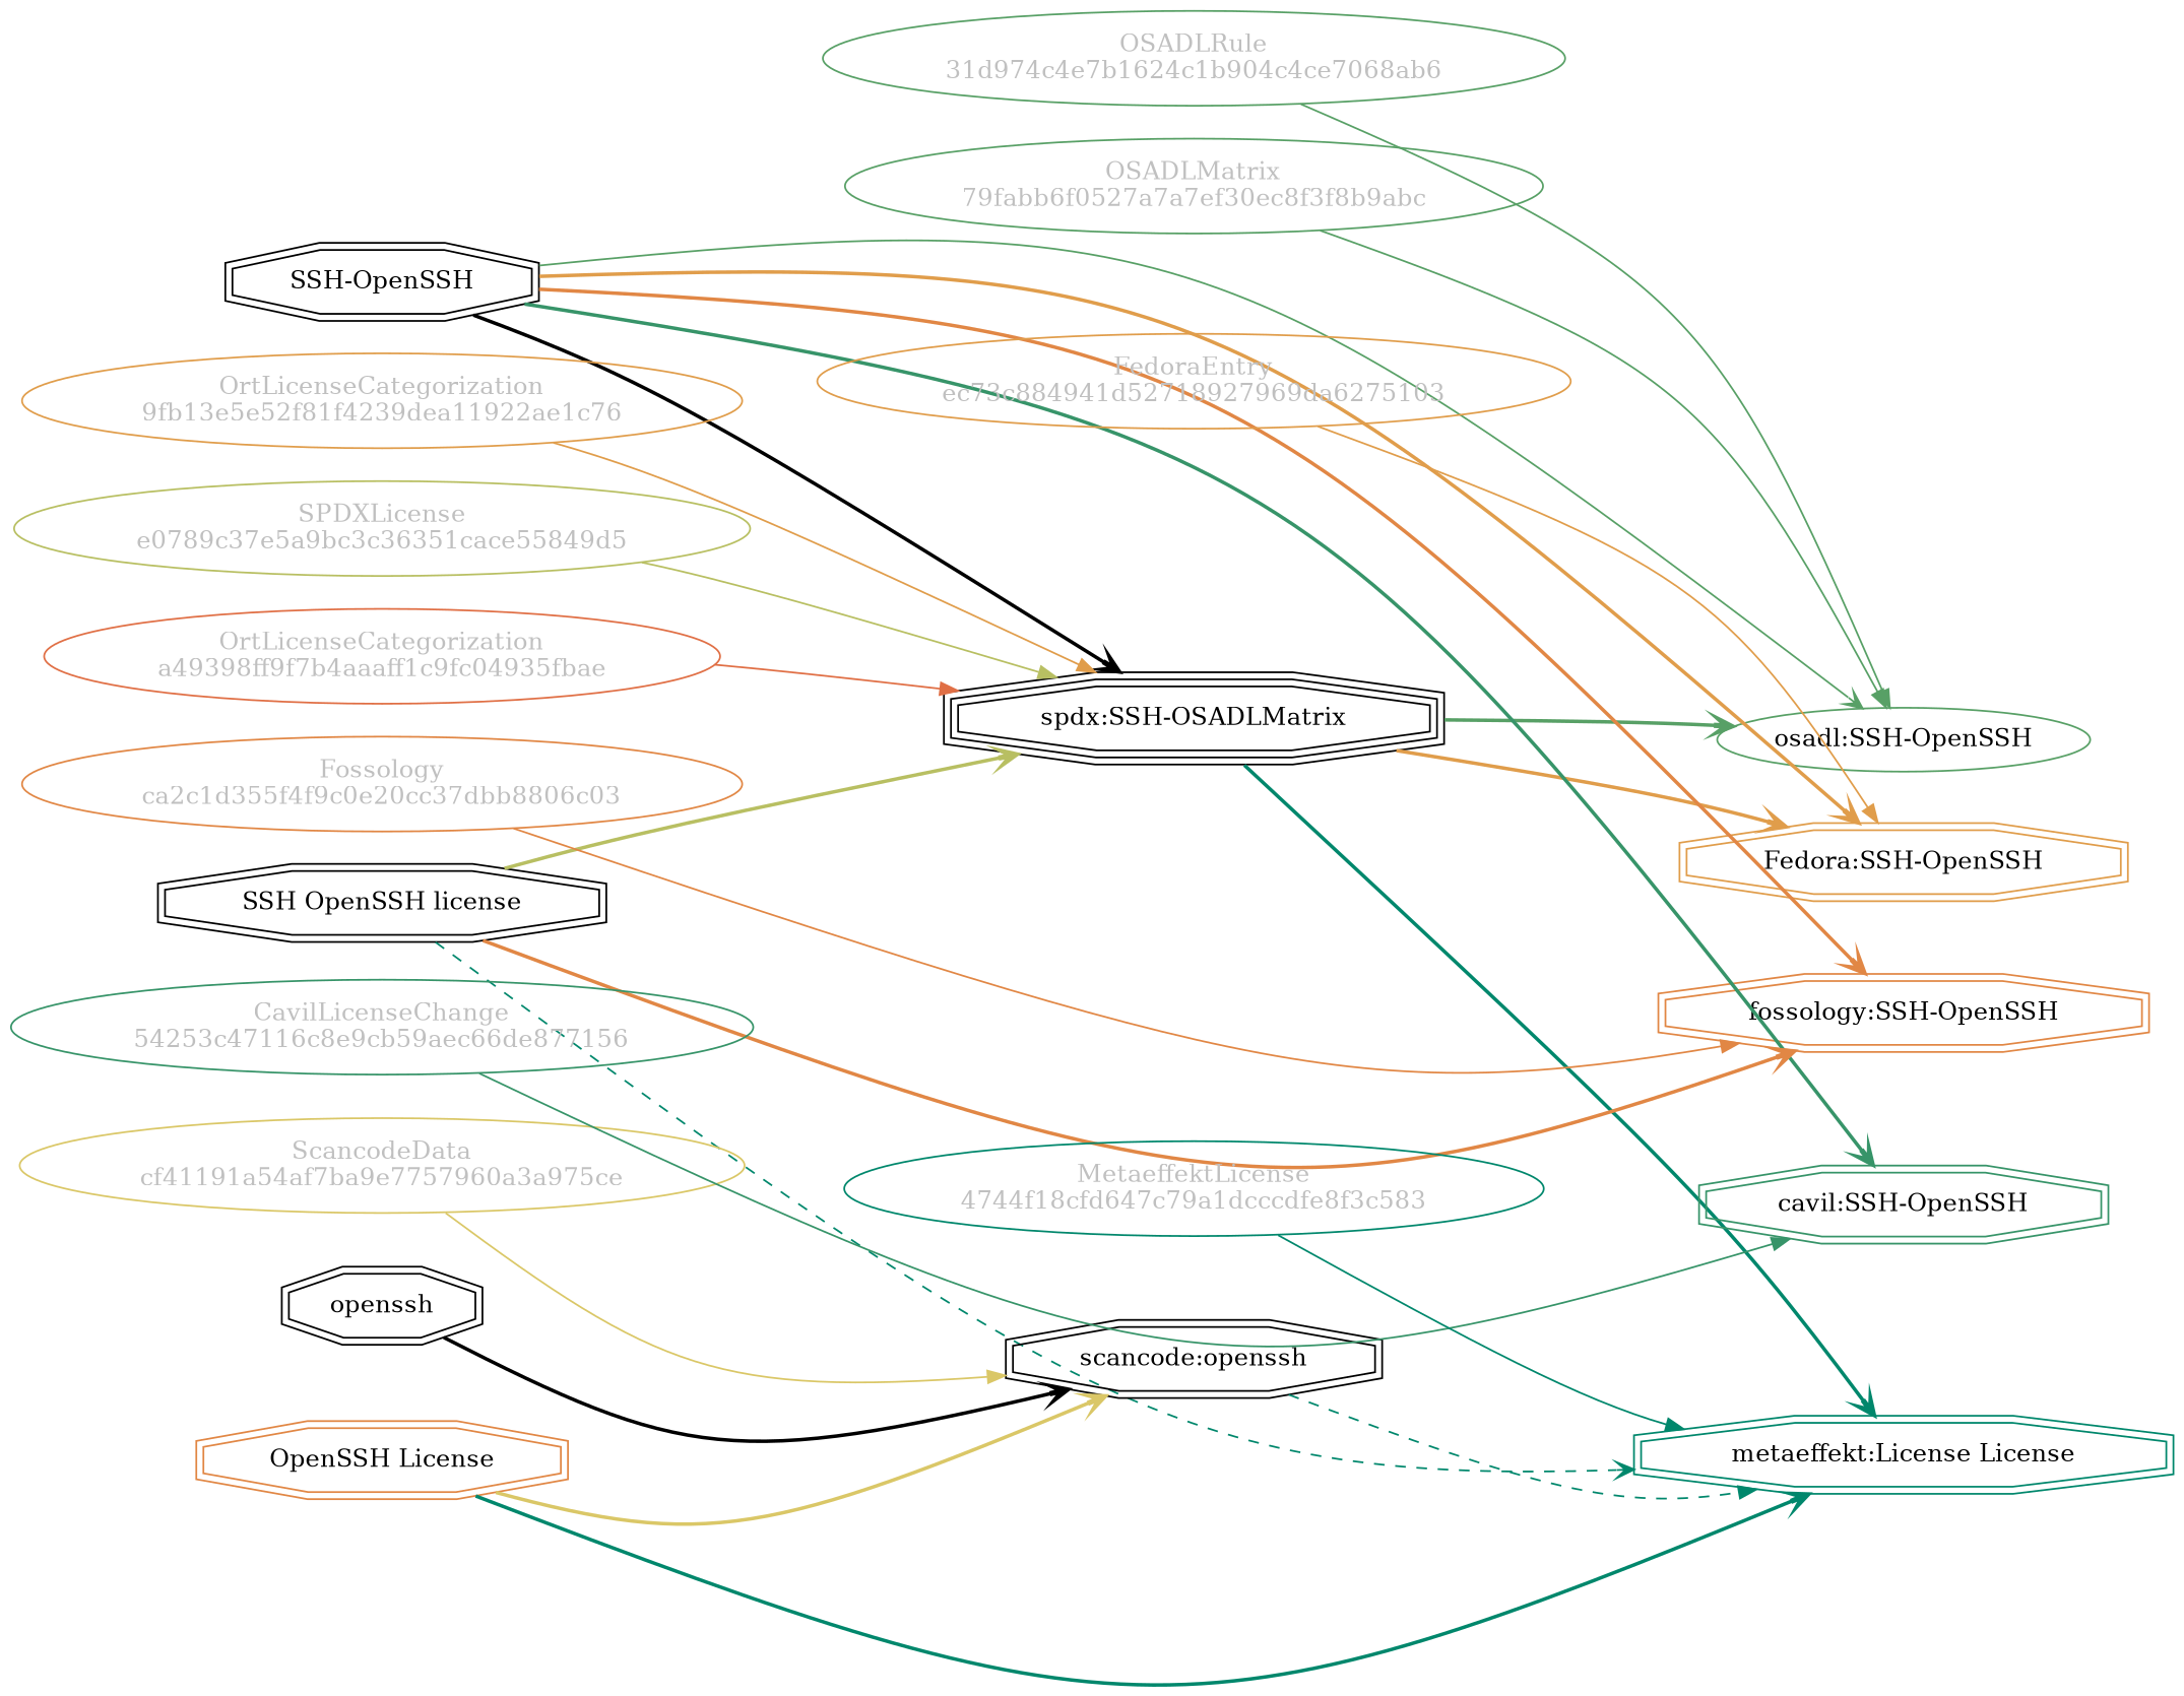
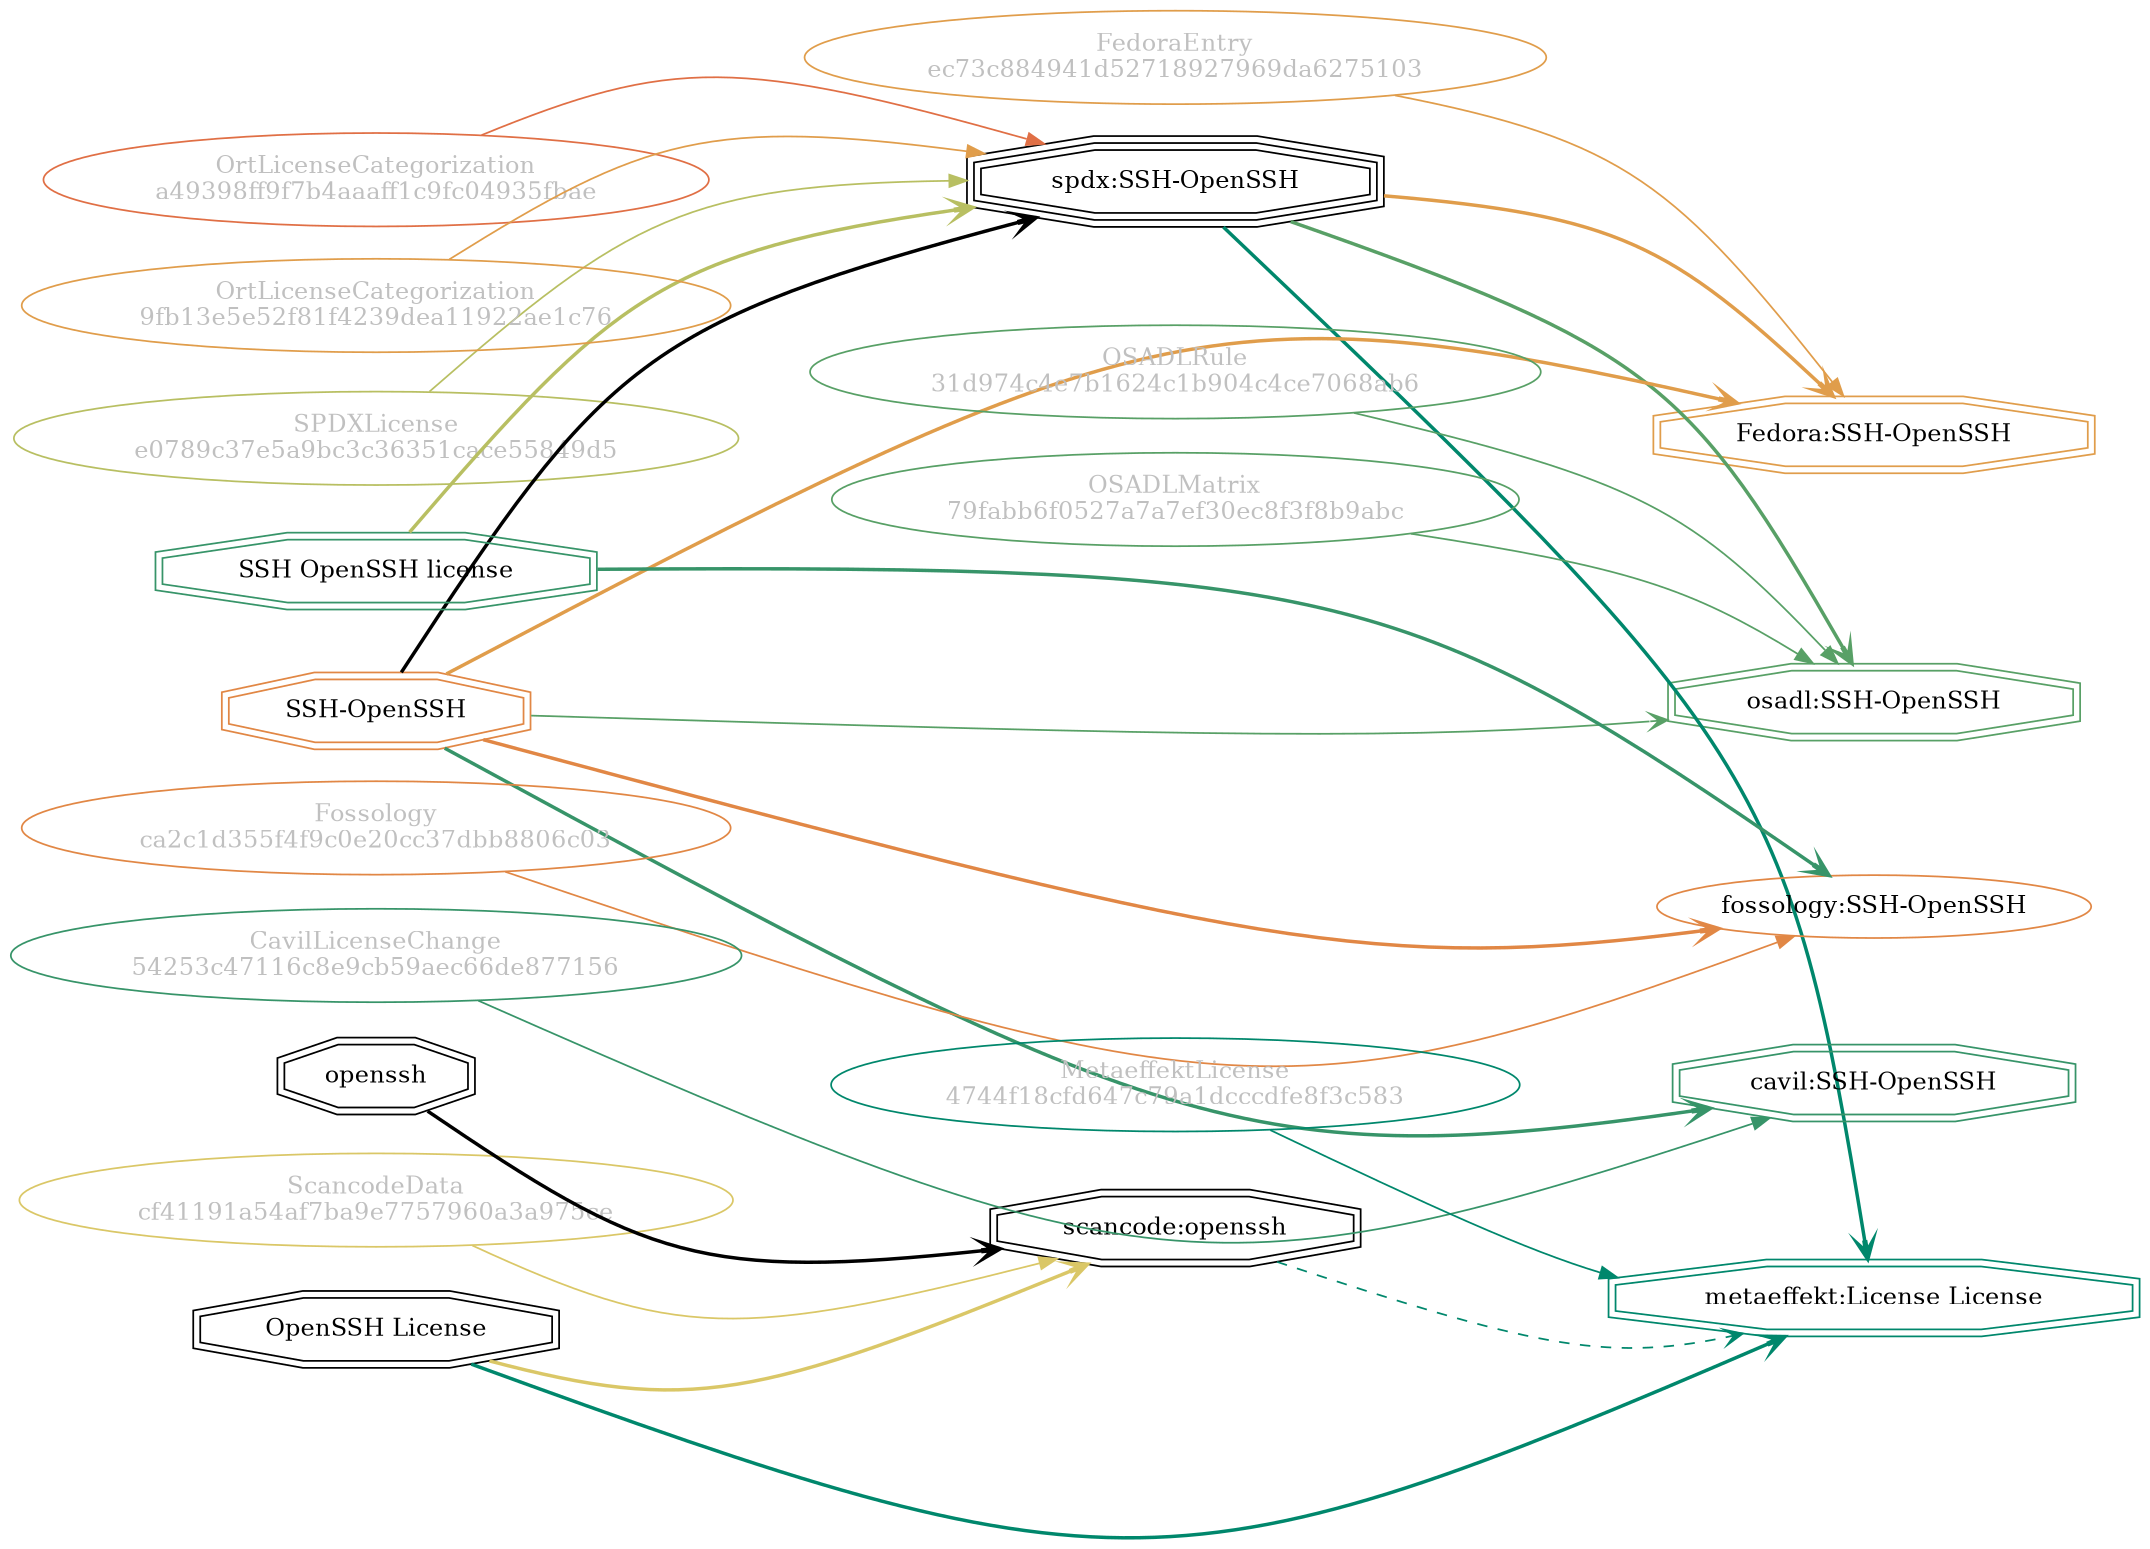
  strict digraph {
    rankdir=LR
    splines=curved
    node [shape=ellipse]
    edge [color="#00876c" weight=0.7 arrowhead=vee style=bold]
    n1 [color="#b8bf62" fillcolor="beige;1" fontcolor=gray label="SPDXLicense\ne0789c37e5a9bc3c36351cace55849d5"]
-   n2 [label="spdx:SSH-OSADLMatrix" shape=tripleoctagon]
+   n2 [label="spdx:SSH-OpenSSH" shape=tripleoctagon]
    n3 [color="#e09d4b" label="Fedora:SSH-OpenSSH" shape=doubleoctagon]
-   n4 [color="#58a066" label="osadl:SSH-OpenSSH"]
+   n4 [color="#58a066" label="osadl:SSH-OpenSSH" shape=doubleoctagon]
    n5 [color="#00876c" label="metaeffekt:License License" shape=doubleoctagon]
-   n6 [label="SSH-OpenSSH" shape=doubleoctagon]
-   n7 [color="#e18745" label="fossology:SSH-OpenSSH" shape=doubleoctagon]
+   n6 [label="SSH-OpenSSH" shape=doubleoctagon color="#e18745"]
+   n7 [color="#e18745" label="fossology:SSH-OpenSSH"]
    n8 [color="#379469" label="cavil:SSH-OpenSSH" shape=doubleoctagon]
-   n9 [label="SSH OpenSSH license" shape=doubleoctagon]
+   n9 [label="SSH OpenSSH license" shape=doubleoctagon color="#379469"]
    n10 [color="#e09d4b" fillcolor="beige;1" fontcolor=gray label="FedoraEntry\nec73c884941d52718927969da6275103"]
    n11 [color="#58a066" fillcolor="beige;1" fontcolor=gray label="OSADLRule\n31d974c4e7b1624c1b904c4ce7068ab6"]
    n12 [color="#58a066" fillcolor="beige;1" fontcolor=gray label="OSADLMatrix\n79fabb6f0527a7a7ef30ec8f3f8b9abc"]
    n13 [color="#dac767" fillcolor="beige;1" fontcolor=gray label="ScancodeData\ncf41191a54af7ba9e7757960a3a975ce"]
    n14 [label="scancode:openssh" shape=doubleoctagon]
    n15 [label=openssh shape=doubleoctagon]
-   n16 [label="OpenSSH License" shape=doubleoctagon color="#e18745"]
+   n16 [label="OpenSSH License" shape=doubleoctagon]
    n17 [color="#e18745" fillcolor="beige;1" fontcolor=gray label="Fossology\nca2c1d355f4f9c0e20cc37dbb8806c03"]
    n18 [color="#e06f45" fillcolor="beige;1" fontcolor=gray label="OrtLicenseCategorization\na49398ff9f7b4aaaff1c9fc04935fbae"]
    n19 [color="#e09d4b" fillcolor="beige;1" fontcolor=gray label="OrtLicenseCategorization\n9fb13e5e52f81f4239dea11922ae1c76"]
    n20 [color="#379469" fillcolor="beige;1" fontcolor=gray label="CavilLicenseChange\n54253c47116c8e9cb59aec66de877156"]
    n21 [color="#00876c" fillcolor="beige;1" fontcolor=gray label="MetaeffektLicense\n4744f18cfd647c79a1dcccdfe8f3c583"]
    n1 -> n2 [color="#b8bf62" weight=0.5 arrowhead="" style=""]
    n2 -> n3 [color="#e09d4b"]
    n2 -> n4 [color="#58a066"]
    n2 -> n5
    n6 -> n2 [color=""]
    n6 -> n3 [color="#e09d4b"]
    n6 -> n4 [color="#58a066" style=solid]
    n6 -> n7 [color="#e18745"]
    n6 -> n8 [color="#379469"]
    n9 -> n2 [color="#b8bf62"]
-   n9 -> n5 [style=dashed weight=0.5]
-   n9 -> n7 [color="#e18745"]
+   n9 -> n7 [color="#379469"]
    n10 -> n3 [color="#e09d4b" weight=0.5 arrowhead="" style=""]
    n11 -> n4 [color="#58a066" weight=0.5 arrowhead="" style=""]
    n12 -> n4 [color="#58a066" weight=0.5 arrowhead="" style=""]
    n13 -> n14 [color="#dac767" weight=0.5 arrowhead="" style=""]
-   n14 -> n5 [arrowhead=normal style=dashed weight=0.5]
+   n14 -> n5 [style=dashed weight=0.5]
    n15 -> n14 [color=""]
    n16 -> n5
    n16 -> n14 [color="#dac767"]
    n17 -> n7 [color="#e18745" weight=0.5 arrowhead="" style=""]
    n18 -> n2 [color="#e06f45" weight=0.5 arrowhead="" style=""]
    n19 -> n2 [color="#e09d4b" weight=0.5 arrowhead="" style=""]
    n20 -> n8 [color="#379469" weight=0.5 arrowhead="" style=""]
    n21 -> n5 [weight=0.5 arrowhead="" style=""]
  }
